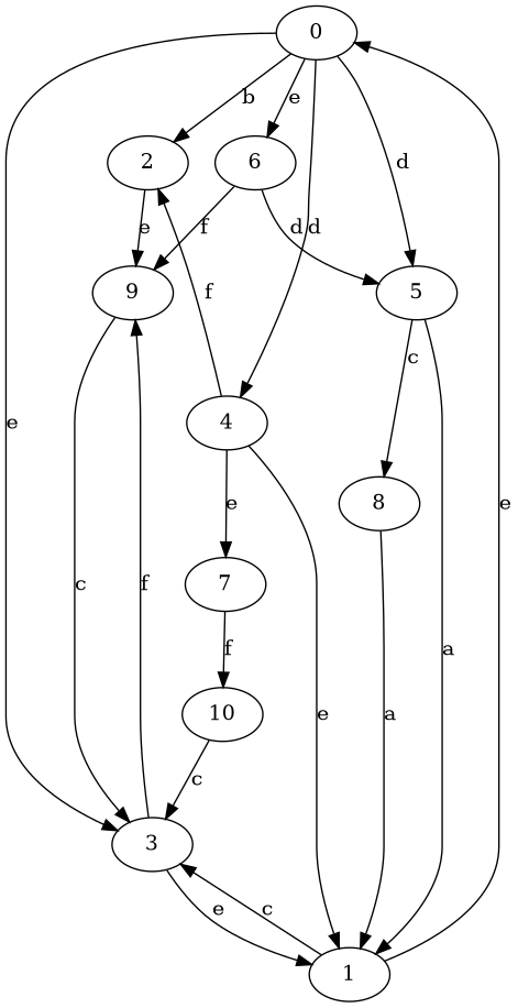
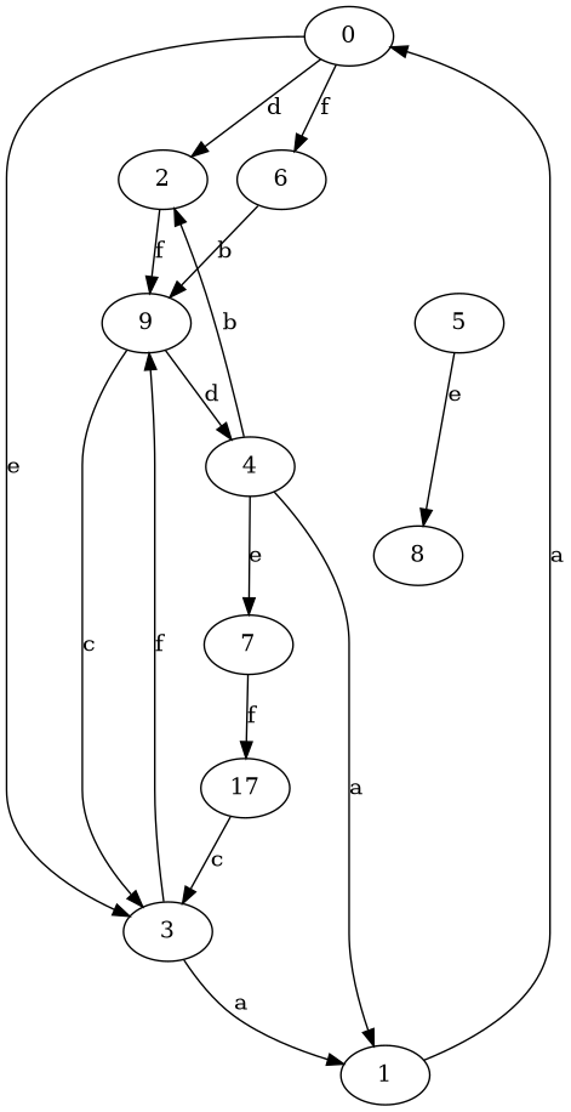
  strict digraph {
    0
    2
    3
    4
    5
    6
    9
    1
    7
    8
-   10
-   0 -> 2 [label=b]
+   10 [label=17]
+   0 -> 2 [label=d]
    0 -> 3 [label=e]
-   0 -> 4 [label=d]
-   0 -> 5 [label=d]
-   0 -> 6 [label=e]
-   2 -> 9 [label=e]
+   9 -> 4 [label=d]
+   0 -> 6 [label=f]
+   2 -> 9 [label=f]
    3 -> 9 [label=f]
-   3 -> 1 [label=e]
-   4 -> 2 [label=f]
-   4 -> 1 [label=e]
+   3 -> 1 [label=a]
+   4 -> 2 [label=b]
+   4 -> 1 [label=a]
    4 -> 7 [label=e]
-   5 -> 1 [label=a]
-   5 -> 8 [label=c]
-   6 -> 5 [label=d]
-   6 -> 9 [label=f]
+   5 -> 8 [label=e]
+   6 -> 9 [label=b]
    9 -> 3 [label=c]
-   1 -> 0 [label=e]
-   1 -> 3 [label=c]
+   1 -> 0 [label=a]
    7 -> 10 [label=f]
-   8 -> 1 [label=a]
    10 -> 3 [label=c]
  }
